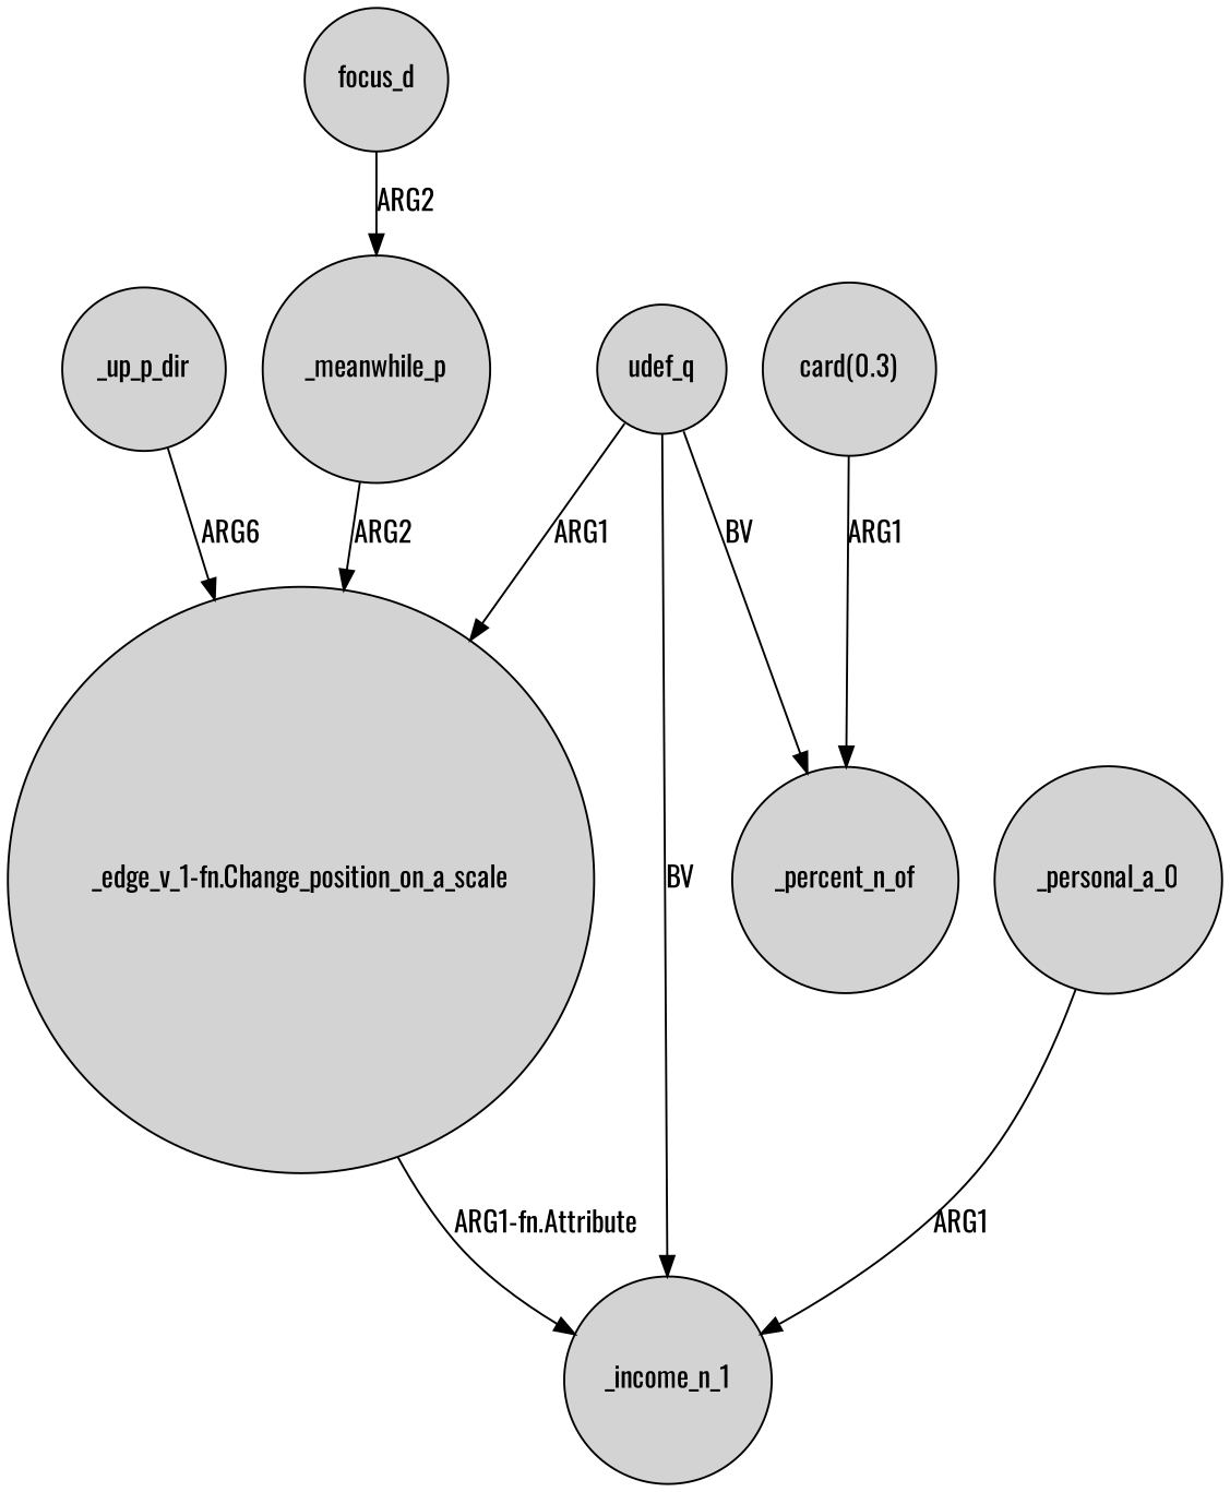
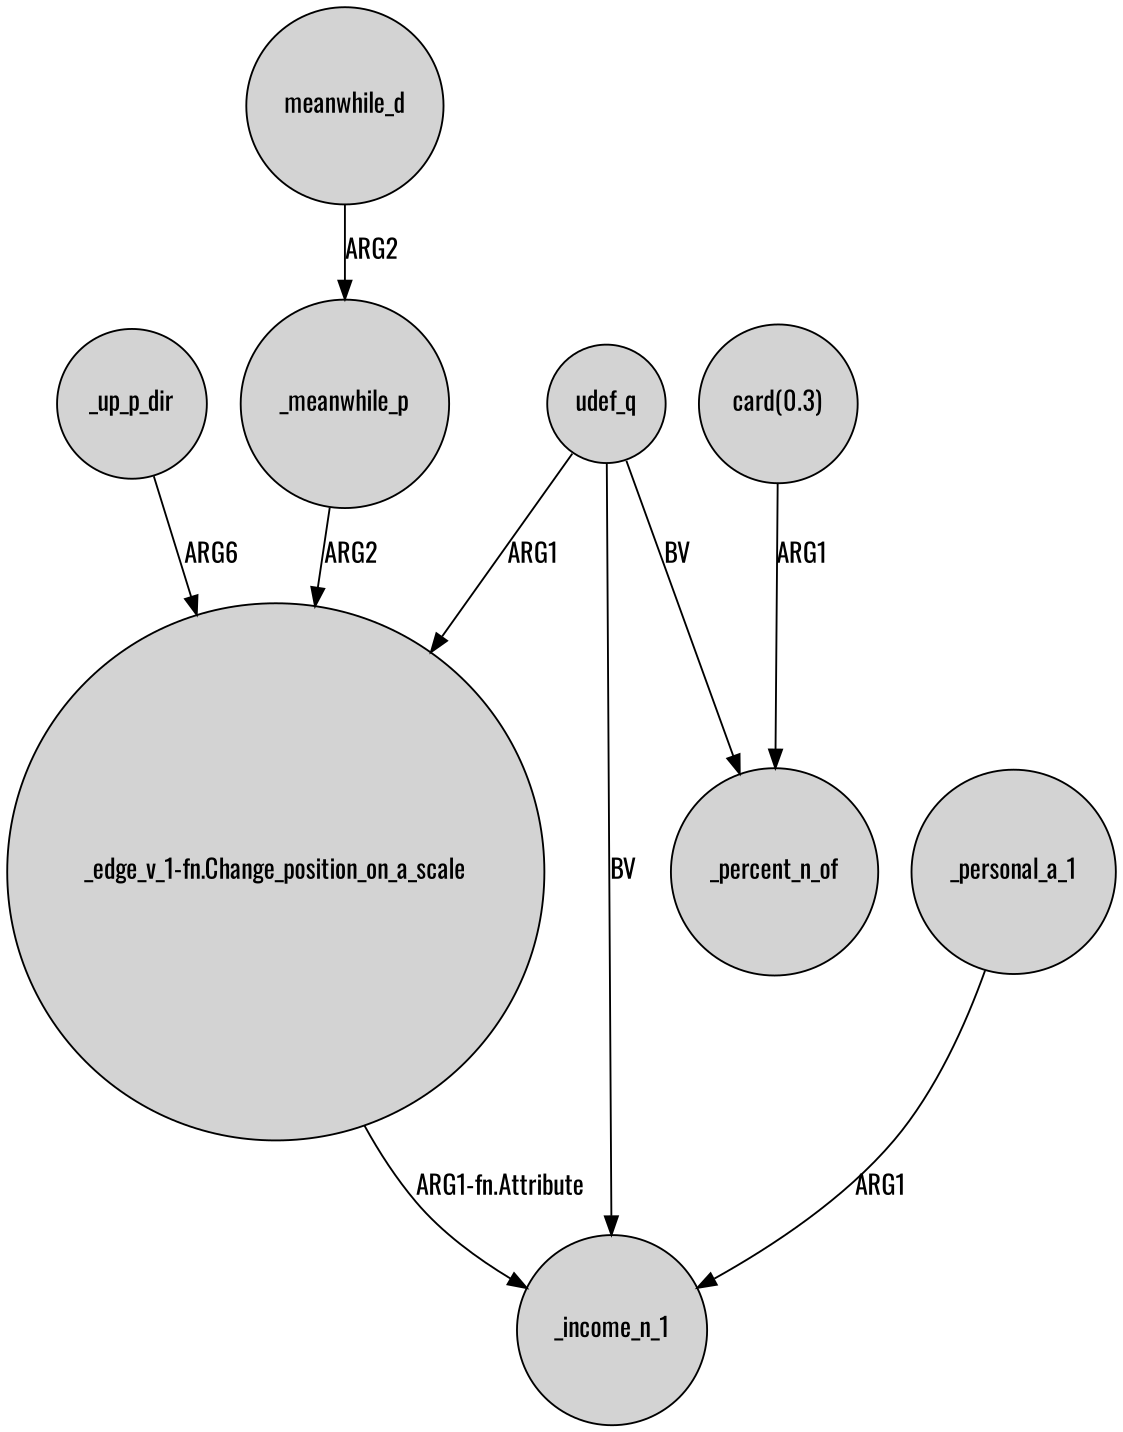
  digraph {
    fontname=Oswald
    node [fontname=Oswald shape=circle style=filled]
    edge [fontname=Oswald]
    _up_p_dir
    "_edge_v_1-fn.Change_position_on_a_scale"
    _income_n_1
    udef_q
    _percent_n_of
-   focus_d
+   focus_d [label=meanwhile_d]
    _meanwhile_p
    "card(0.3)"
-   _personal_a_1 [label=_personal_a_0]
+   _personal_a_1
    _up_p_dir -> "_edge_v_1-fn.Change_position_on_a_scale" [label=ARG6]
    "_edge_v_1-fn.Change_position_on_a_scale" -> _income_n_1 [label="ARG1-fn.Attribute"]
    udef_q -> "_edge_v_1-fn.Change_position_on_a_scale" [label=ARG1]
    udef_q -> _income_n_1 [label=BV]
    udef_q -> _percent_n_of [label=BV]
    focus_d -> _meanwhile_p [label=ARG2]
    _meanwhile_p -> "_edge_v_1-fn.Change_position_on_a_scale" [label=ARG2]
    "card(0.3)" -> _percent_n_of [label=ARG1]
    _personal_a_1 -> _income_n_1 [label=ARG1]
  }
